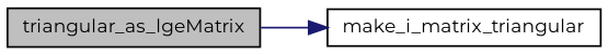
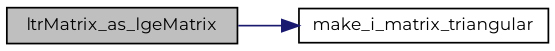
  digraph {
    rankdir=LR
    fontname=Montserrat
    node [color=black fontname=Montserrat fontsize=10 shape=record style=filled]
-   n1 [fillcolor=grey75 fontcolor=black height=0.2 label=triangular_as_lgeMatrix width=0.4]
+   n1 [fillcolor=grey75 fontcolor=black height=0.2 label=ltrMatrix_as_lgeMatrix width=0.4]
    n2 [fillcolor=white height=0.2 label=make_i_matrix_triangular width=0.4]
    n1 -> n2 [color=midnightblue fontname=Montserrat fontsize=10 labelfontname="FreeSans.ttf" labelfontsize=10 style=solid]
  }
